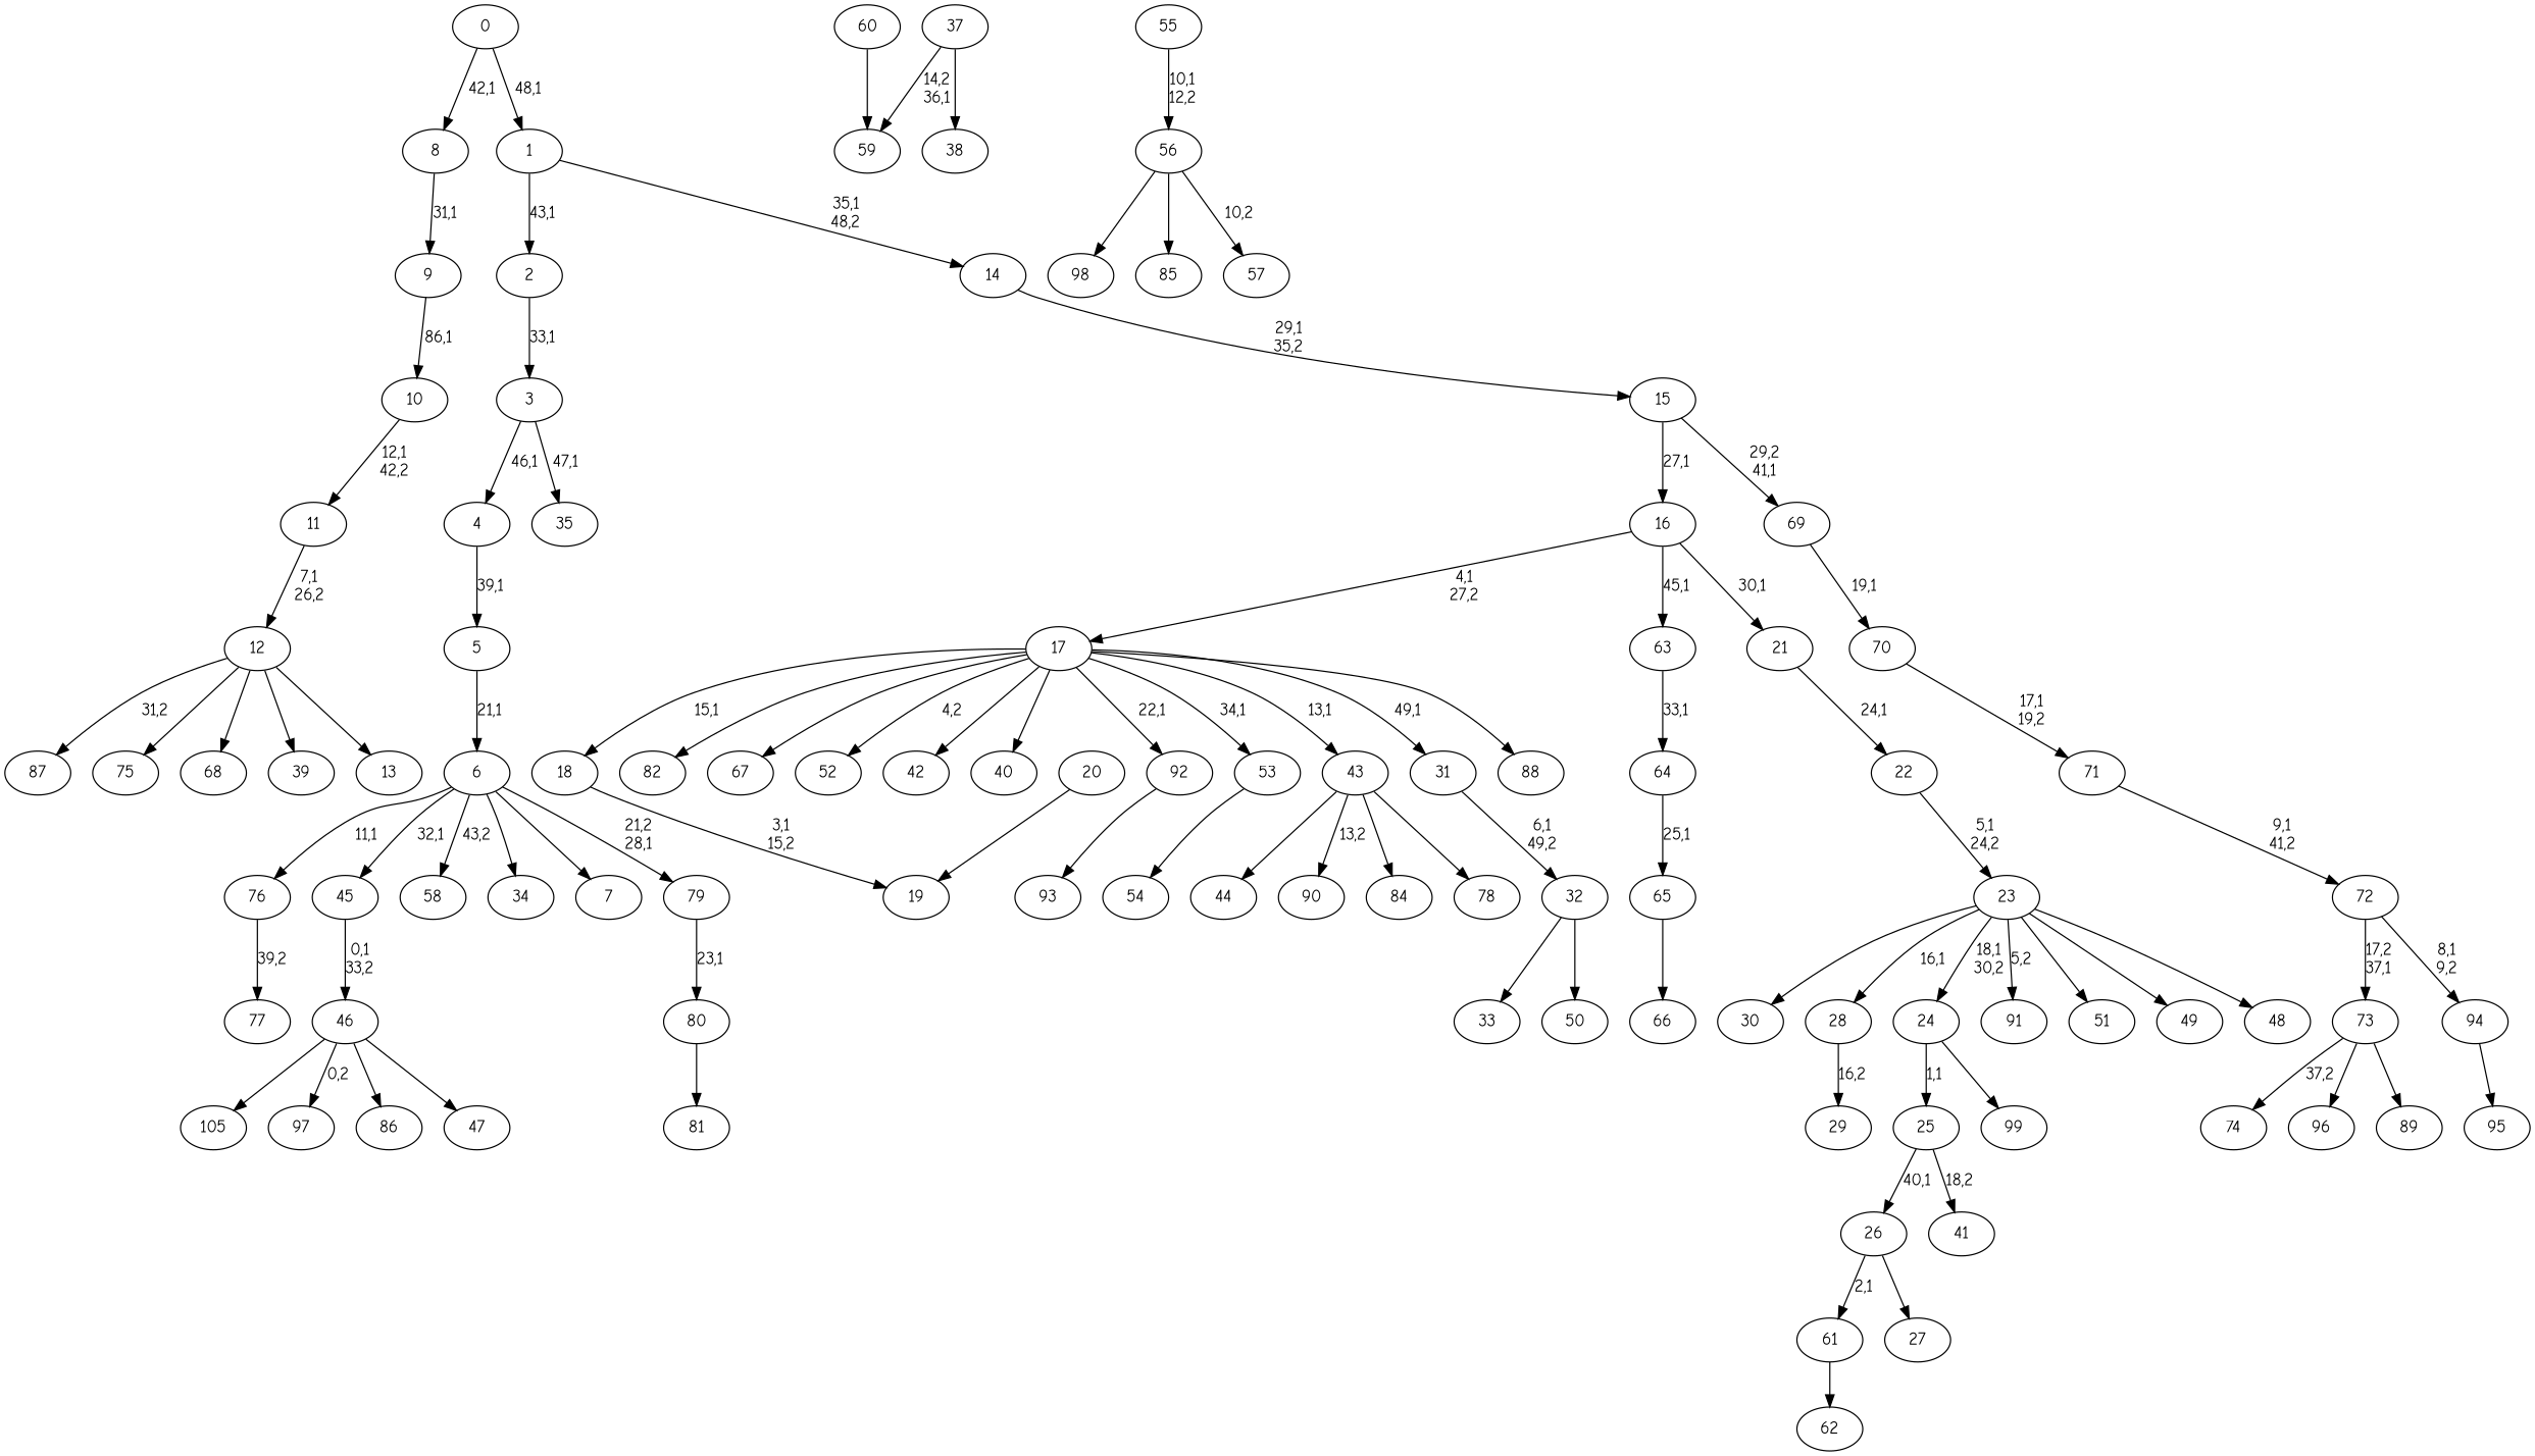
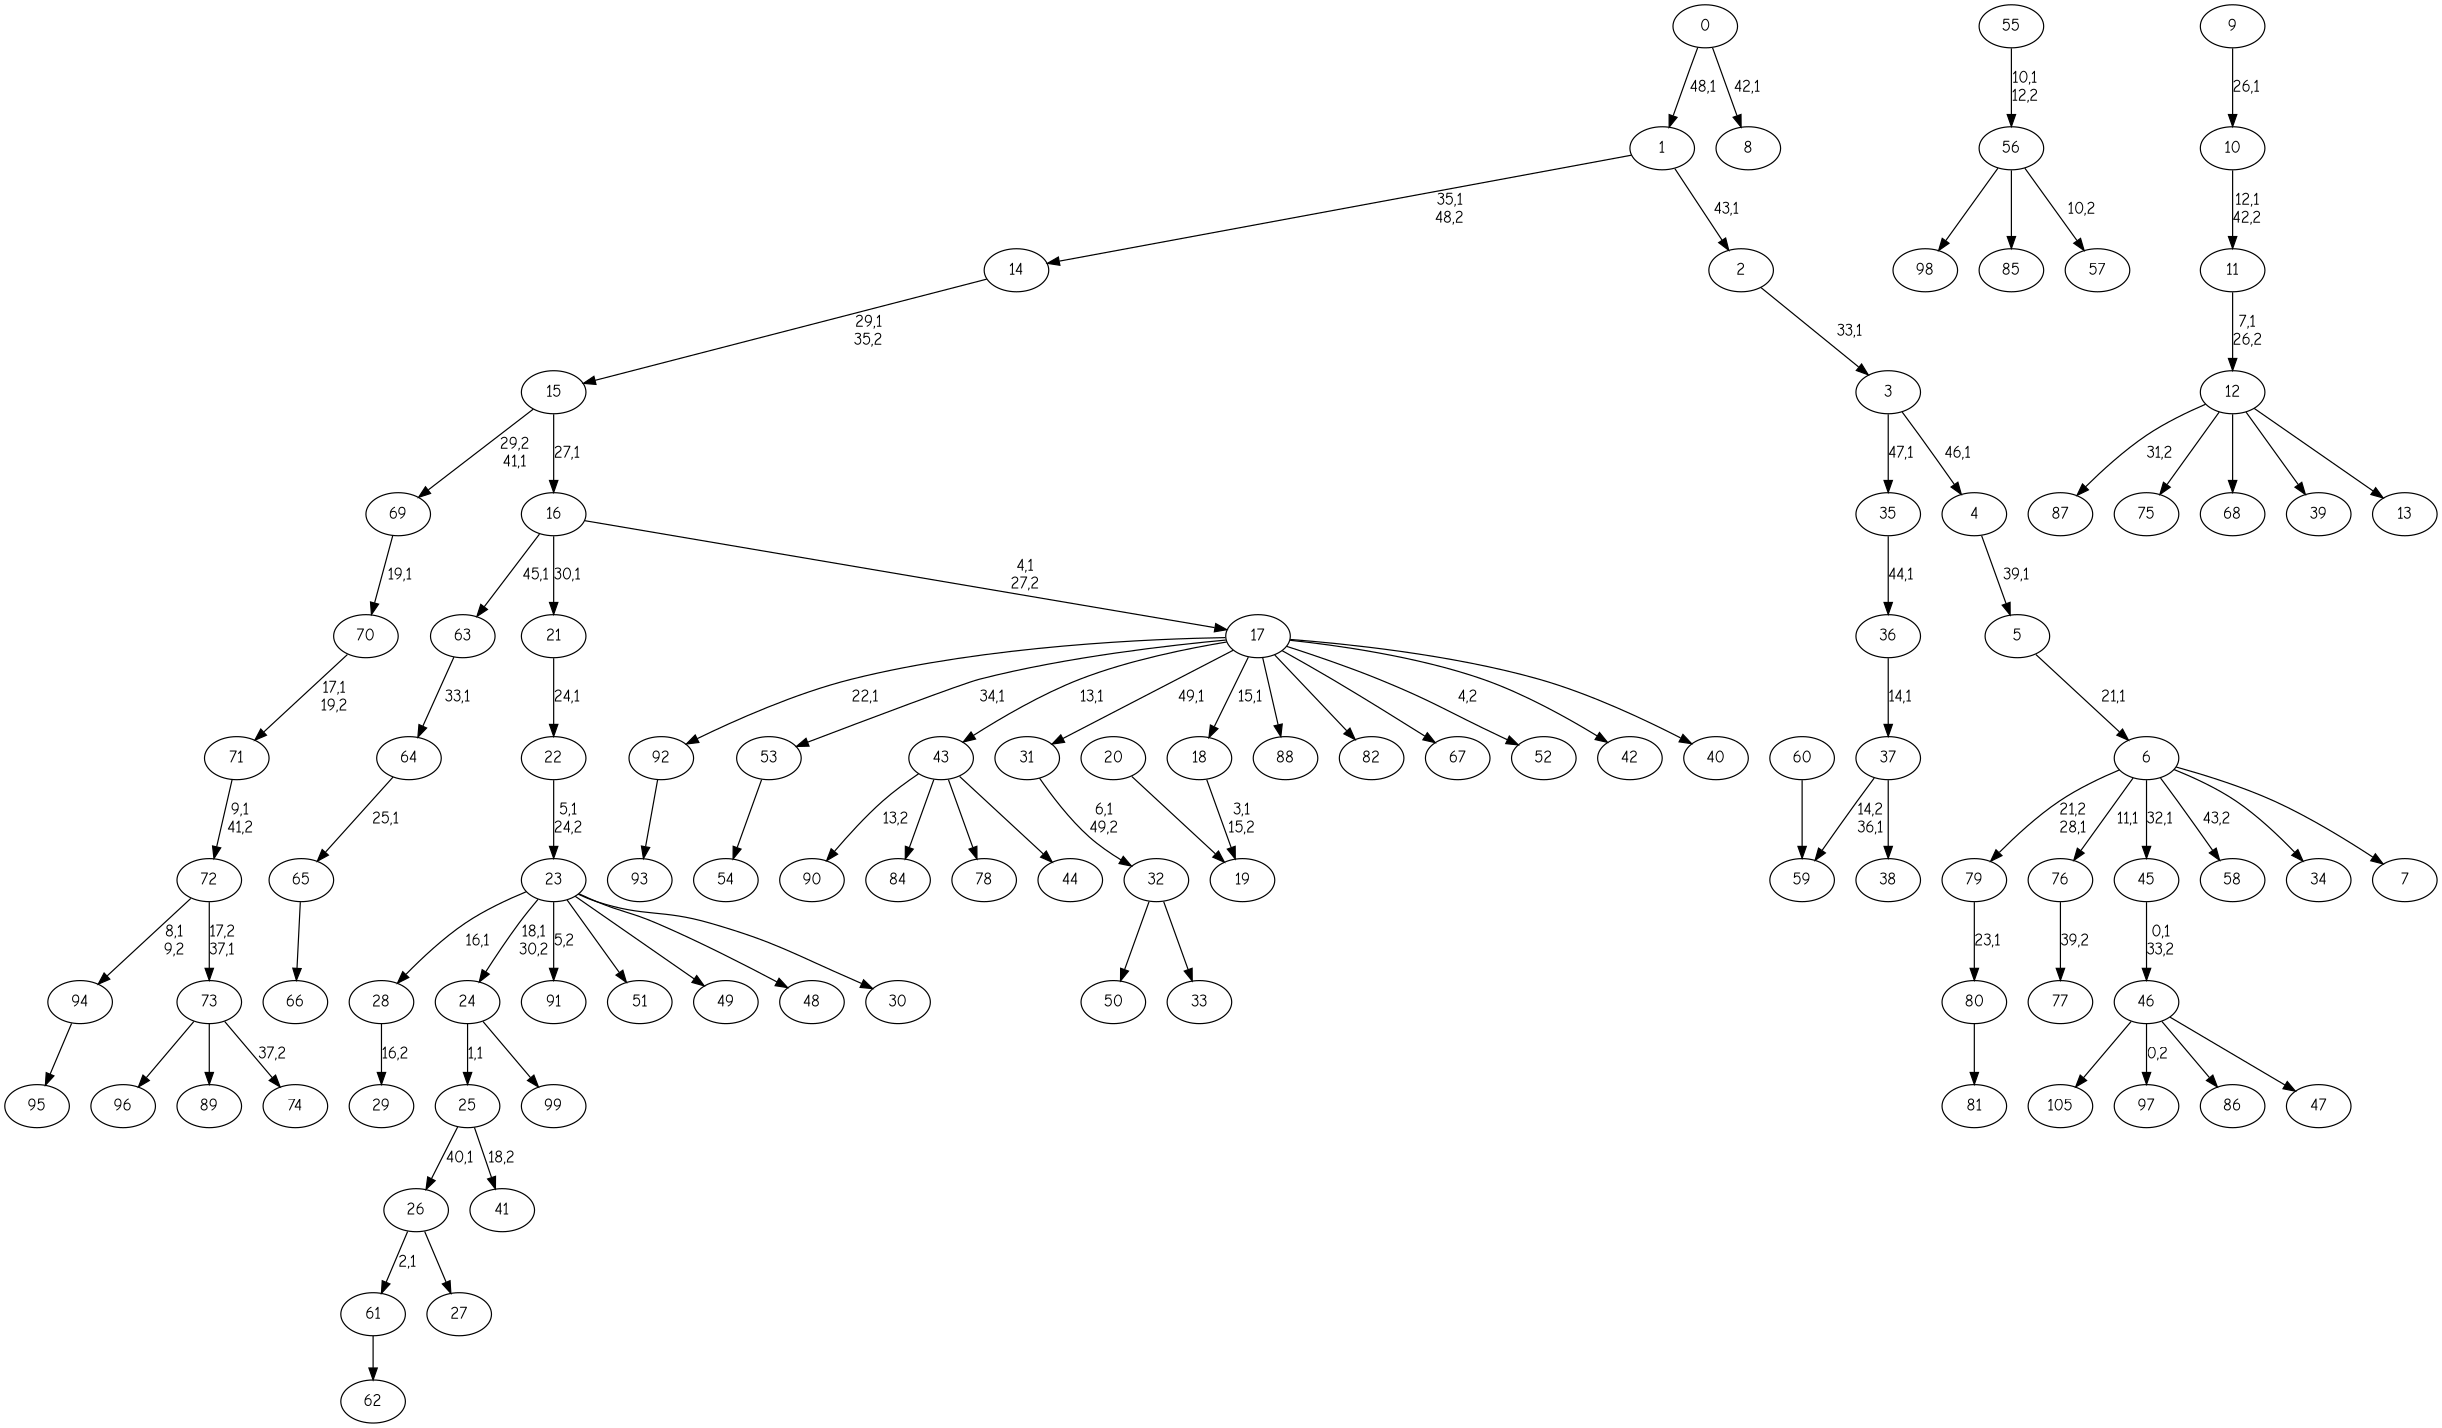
  digraph {
    fontname="Comic Neue"
    node [fontname="Comic Neue"]
    edge [fontname="Comic Neue"]
    94
    95
    92
    93
    80
    81
    79
    76
    77
    73
    96
    89
    74
    72
    71
    70
    69
    65
    66
    64
    63
    61
    62
    60
    59
    56
    98
    85
    57
    55
    53
    54
    n33 [label=105]
    46
    97
    86
    47
    45
    43
    90
    84
    78
    44
    37
    38
+   36
    35
    32
    50
    33
    31
    28
    29
    26
    27
    25
    41
    24
    99
    23
    91
    51
    49
    48
    30
    22
    21
    20
    19
    18
    17
    88
    82
    67
    52
    42
    40
    16
    15
    14
    12
    87
    75
    68
    39
    13
    11
    10
    9
    8
    6
    58
    34
    7
    5
    4
    3
    2
    1
    0
    94 -> 95
    92 -> 93
    80 -> 81
    79 -> 80 [label="23,1"]
    76 -> 77 [label="39,2"]
    73 -> 96
    73 -> 89
    73 -> 74 [label="37,2"]
    72 -> 94 [label="8,1\n9,2"]
    72 -> 73 [label="17,2\n37,1"]
    71 -> 72 [label="9,1\n41,2"]
    70 -> 71 [label="17,1\n19,2"]
    69 -> 70 [label="19,1"]
    65 -> 66
    64 -> 65 [label="25,1"]
    63 -> 64 [label="33,1"]
    61 -> 62
    60 -> 59
    56 -> 98
    56 -> 85
    56 -> 57 [label="10,2"]
    55 -> 56 [label="10,1\n12,2"]
    53 -> 54
    46 -> n33
    46 -> 97 [label="0,2"]
    46 -> 86
    46 -> 47
    45 -> 46 [label="0,1\n33,2"]
    43 -> 90 [label="13,2"]
    43 -> 84
    43 -> 78
    43 -> 44
    37 -> 59 [label="14,2\n36,1"]
    37 -> 38
+   36 -> 37 [label="14,1"]
+   35 -> 36 [label="44,1"]
    32 -> 50
    32 -> 33
    31 -> 32 [label="6,1\n49,2"]
    28 -> 29 [label="16,2"]
    26 -> 61 [label="2,1"]
    26 -> 27
    25 -> 26 [label="40,1"]
    25 -> 41 [label="18,2"]
    24 -> 25 [label="1,1"]
    24 -> 99
    23 -> 28 [label="16,1"]
    23 -> 24 [label="18,1\n30,2"]
    23 -> 91 [label="5,2"]
    23 -> 51
    23 -> 49
    23 -> 48
    23 -> 30
    22 -> 23 [label="5,1\n24,2"]
    21 -> 22 [label="24,1"]
    20 -> 19
    18 -> 19 [label="3,1\n15,2"]
    17 -> 92 [label="22,1"]
    17 -> 53 [label="34,1"]
    17 -> 43 [label="13,1"]
    17 -> 31 [label="49,1"]
    17 -> 18 [label="15,1"]
    17 -> 88
    17 -> 82
    17 -> 67
    17 -> 52 [label="4,2"]
    17 -> 42
    17 -> 40
    16 -> 63 [label="45,1"]
    16 -> 21 [label="30,1"]
    16 -> 17 [label="4,1\n27,2"]
    15 -> 69 [label="29,2\n41,1"]
    15 -> 16 [label="27,1"]
    14 -> 15 [label="29,1\n35,2"]
    12 -> 87 [label="31,2"]
    12 -> 75
    12 -> 68
    12 -> 39
    12 -> 13
    11 -> 12 [label="7,1\n26,2"]
    10 -> 11 [label="12,1\n42,2"]
-   9 -> 10 [label="86,1"]
-   8 -> 9 [label="31,1"]
+   9 -> 10 [label="26,1"]
    6 -> 79 [label="21,2\n28,1"]
    6 -> 76 [label="11,1"]
    6 -> 45 [label="32,1"]
    6 -> 58 [label="43,2"]
    6 -> 34
    6 -> 7
    5 -> 6 [label="21,1"]
    4 -> 5 [label="39,1"]
    3 -> 35 [label="47,1"]
    3 -> 4 [label="46,1"]
    2 -> 3 [label="33,1"]
    1 -> 14 [label="35,1\n48,2"]
    1 -> 2 [label="43,1"]
    0 -> 8 [label="42,1"]
    0 -> 1 [label="48,1"]
  }
